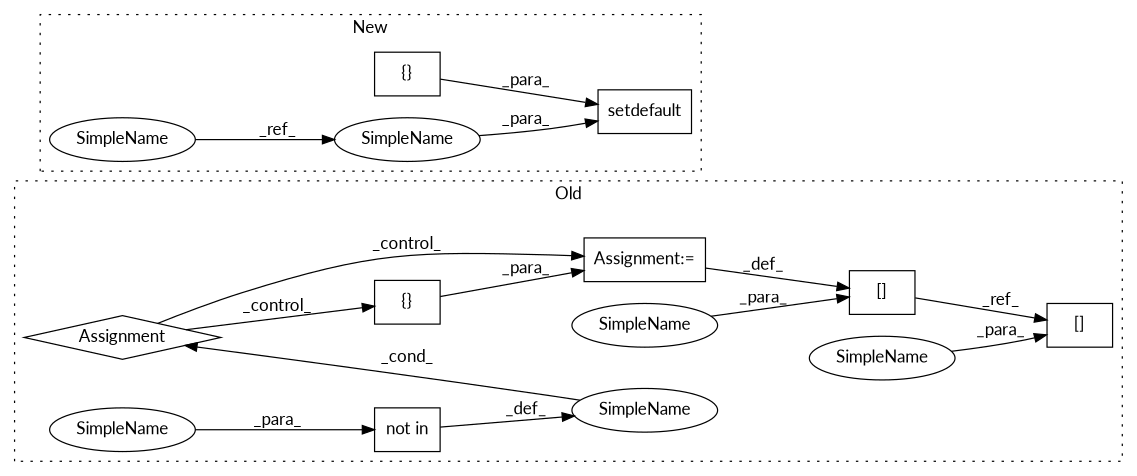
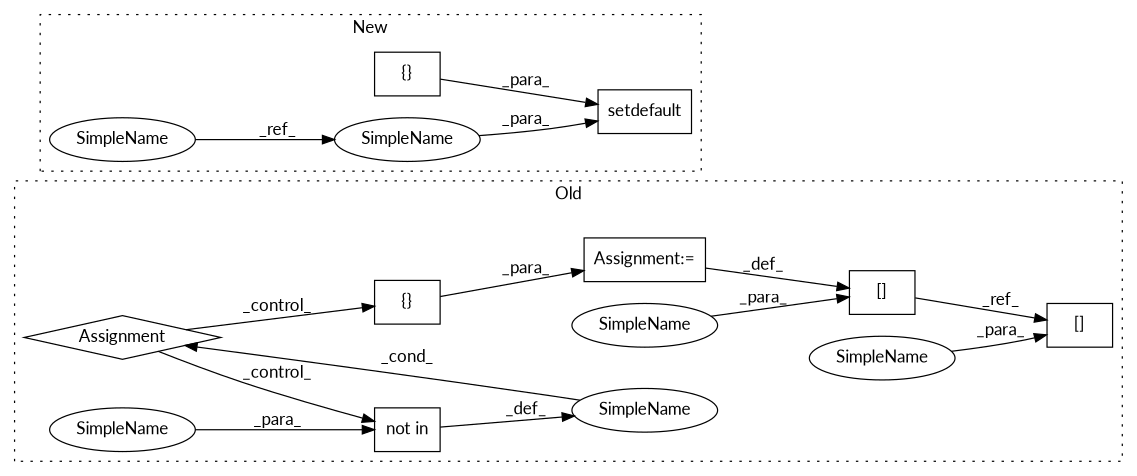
  digraph {
    fontname=Lato
    rankdir=LR
    node [a=42 fontname=Lato l=1 s=10620 shape=box]
    edge [fontname=Lato]
    n1 [a=4 l=2 label="{}" s=10674]
    n2 [a=25 l="12,2" label=Assignment s="10608,10638" shape=diamond]
    n3 [a=2 l="10,1" label="[]" s="10652,10663"]
    n4 [label=SimpleName shape=ellipse l="" s=""]
    n5 [a=7 label="Assignment:=" s=10664]
    n6 [a=2 l="10,1" label="[]" s="10696,10707"]
    n7 [a=108 l=18 label="not in"]
    n8 [label=SimpleName s=10662 shape=ellipse]
    n9 [label=SimpleName s=10706 shape=ellipse]
    n10 [label=SimpleName shape=ellipse]
    n11 [a=32 l="11,1" label=setdefault s="10618,10642"]
    n12 [a=4 l=2 label="{}" s=10640]
    n13 [label=SimpleName s=10571 shape=ellipse]
    n14 [label=SimpleName s=10629 shape=ellipse]
    subgraph cluster_1 {
      label=Old
      style=dotted
      n1
      n2
      n3
      n4
      n5
      n6
      n7
      n8
      n9
      n10
    }
    subgraph cluster_2 {
      label=New
      style=dotted
      n11
      n12
      n13
      n14
    }
    n1 -> n5 [label=_para_]
    n2 -> n1 [label=_control_]
-   n2 -> n5 [label=_control_]
+   n2 -> n7 [label=_control_]
    n3 -> n6 [label=_ref_]
    n4 -> n2 [label=_cond_]
    n5 -> n3 [label=_def_]
    n7 -> n4 [label=_def_]
    n8 -> n3 [label=_para_]
    n9 -> n6 [label=_para_]
    n10 -> n7 [label=_para_]
    n12 -> n11 [label=_para_]
    n13 -> n14 [label=_ref_]
    n14 -> n11 [label=_para_]
  }
